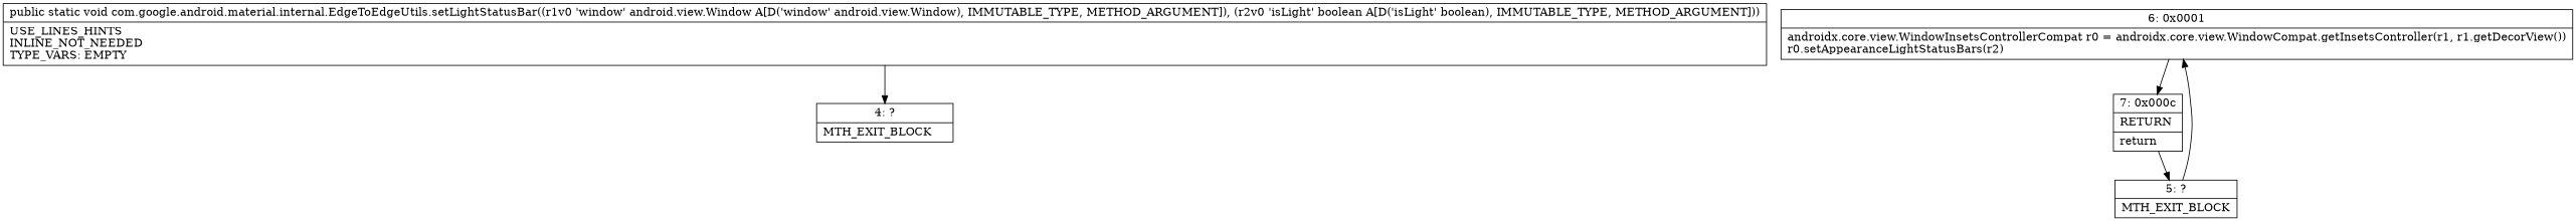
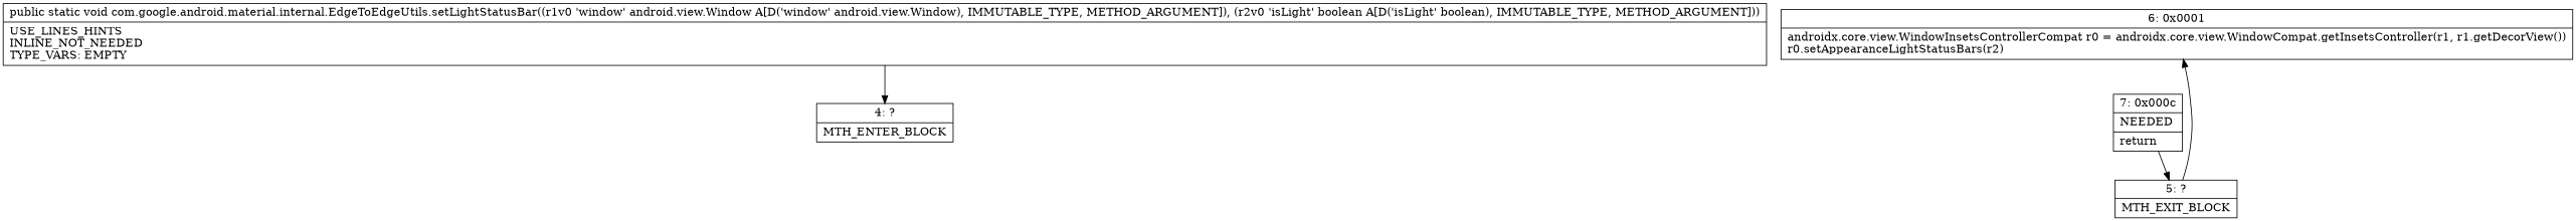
  digraph {
    node [shape=record]
-   n1 [label="{4\:\ ?|MTH_EXIT_BLOCK\l}"]
+   n1 [label="{4\:\ ?|MTH_ENTER_BLOCK\l}"]
    n2 [label="{6\:\ 0x0001|androidx.core.view.WindowInsetsControllerCompat r0 = androidx.core.view.WindowCompat.getInsetsController(r1, r1.getDecorView())\lr0.setAppearanceLightStatusBars(r2)\l}"]
-   n3 [label="{7\:\ 0x000c|RETURN\l|return\l}"]
+   n3 [label="{7\:\ 0x000c|NEEDED\l|return\l}"]
    n4 [label="{5\:\ ?|MTH_EXIT_BLOCK\l}"]
    n5 [label="{public static void com.google.android.material.internal.EdgeToEdgeUtils.setLightStatusBar((r1v0 'window' android.view.Window A[D('window' android.view.Window), IMMUTABLE_TYPE, METHOD_ARGUMENT]), (r2v0 'isLight' boolean A[D('isLight' boolean), IMMUTABLE_TYPE, METHOD_ARGUMENT]))  | USE_LINES_HINTS\lINLINE_NOT_NEEDED\lTYPE_VARS: EMPTY\l}"]
-   n2 -> n3
    n3 -> n4
    n4 -> n2
    n5 -> n1
  }
